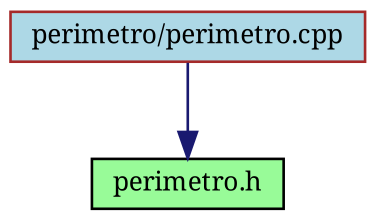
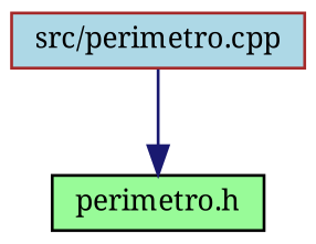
  digraph {
    fontname="Noto Serif"
    node [fontname="Noto Serif" fontsize=10 shape=record style=filled]
-   n1 [color=brown fillcolor=lightblue fontcolor=black height=0.2 label="perimetro/perimetro.cpp" width=0.4]
+   n1 [color=brown fillcolor=lightblue fontcolor=black height=0.2 label="src/perimetro.cpp" width=0.4]
    n2 [color=black fillcolor=palegreen height=0.2 label="perimetro.h" width=0.4]
    n1 -> n2 [color=midnightblue fontname="Noto Serif" fontsize=10 labelfontname=Helvetica labelfontsize=10 style=solid]
  }
